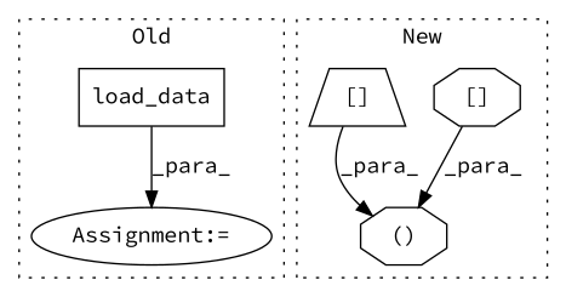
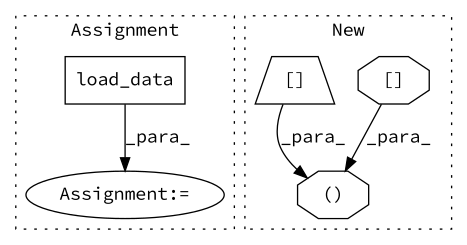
  digraph {
    fontname="Source Code Pro"
    node [a=2 l="2,1" shape=octagon fontname="Source Code Pro"]
    edge [fontname="Source Code Pro"]
    n1 [a=32 l=11 label=load_data s=910 shape=box]
    n2 [a=7 l=2 label="Assignment:=" s=902 shape=ellipse]
    n3 [label="[]" s="1179,1202"]
    n4 [a=106 l=135 label="()" s=1179]
    n5 [label="[]" s="1290,1313" shape=trapezium]
    subgraph cluster_1 {
-     label=Old
+     label=Assignment
      style=dotted
      n1
      n2
    }
    subgraph cluster_2 {
      label=New
      style=dotted
      n3
      n4
      n5
    }
    n1 -> n2 [label=_para_]
    n3 -> n4 [label=_para_]
    n5 -> n4 [label=_para_]
  }
